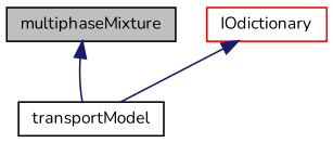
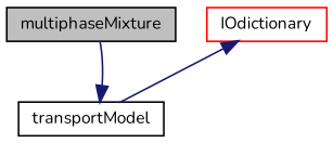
  digraph {
    fontname=Nunito
    node [color=black fontname=Nunito fontsize=10 shape=record]
    edge [color=midnightblue dir=back fontname=Nunito fontsize=10 labelfontname=FreeSans labelfontsize=10 style=solid]
    n1 [fillcolor=grey75 fontcolor=black height=0.2 label=multiphaseMixture style=filled width=0.4]
    n2 [color=red height=0.2 label=IOdictionary width=0.4]
    n3 [height=0.2 label=transportModel width=0.4]
    n2 -> n3
-   n1 -> n3
+   n3 -> n1
  }
